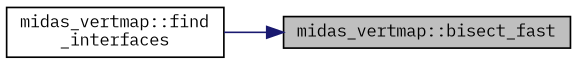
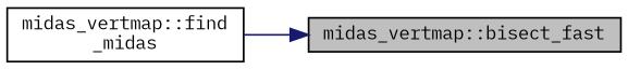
  digraph {
    rankdir=RL
    fontname="IBM Plex Mono"
    node [color=black fontname="IBM Plex Mono" fontsize=10 shape=record style=filled]
    n1 [fillcolor=grey75 fontcolor=black height=0.2 label="midas_vertmap::bisect_fast" width=0.4]
-   n2 [fillcolor=white height=0.2 label="midas_vertmap::find\l_interfaces" width=0.4]
+   n2 [fillcolor=white height=0.2 label="midas_vertmap::find\l_midas" width=0.4]
    n1 -> n2 [color=midnightblue dir=back fontname="IBM Plex Mono" fontsize=10 labelfontname=Helvetica labelfontsize=10 style=solid]
  }
